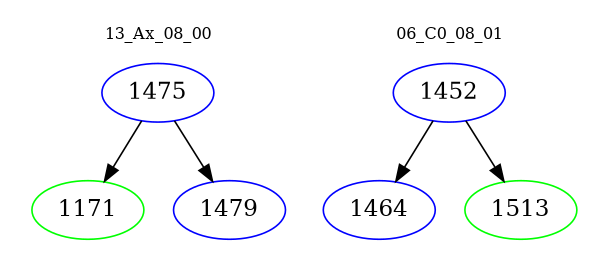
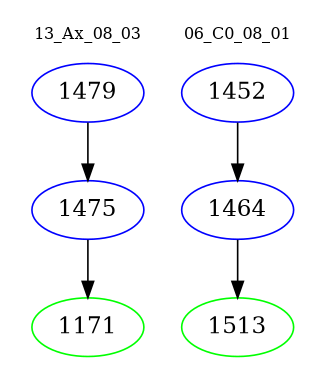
  digraph {
    node [color=blue]
    edge [color=black]
    n1 [label=1475]
    n2 [color=green label=1171]
    n3 [label=1479]
    n4 [label=1464]
    n5 [label=1452]
    n6 [color=green label=1513]
    subgraph cluster_1 {
      color=white
      fontsize=10
-     label="13_Ax_08_00"
+     label="13_Ax_08_03"
      n1
      n2
      n3
    }
    subgraph cluster_2 {
      color=white
      fontsize=10
      label="06_C0_08_01"
      n4
      n5
      n6
    }
    n1 -> n2
-   n1 -> n3
-   n5 -> n6
+   n3 -> n1
+   n4 -> n6
    n5 -> n4
  }
